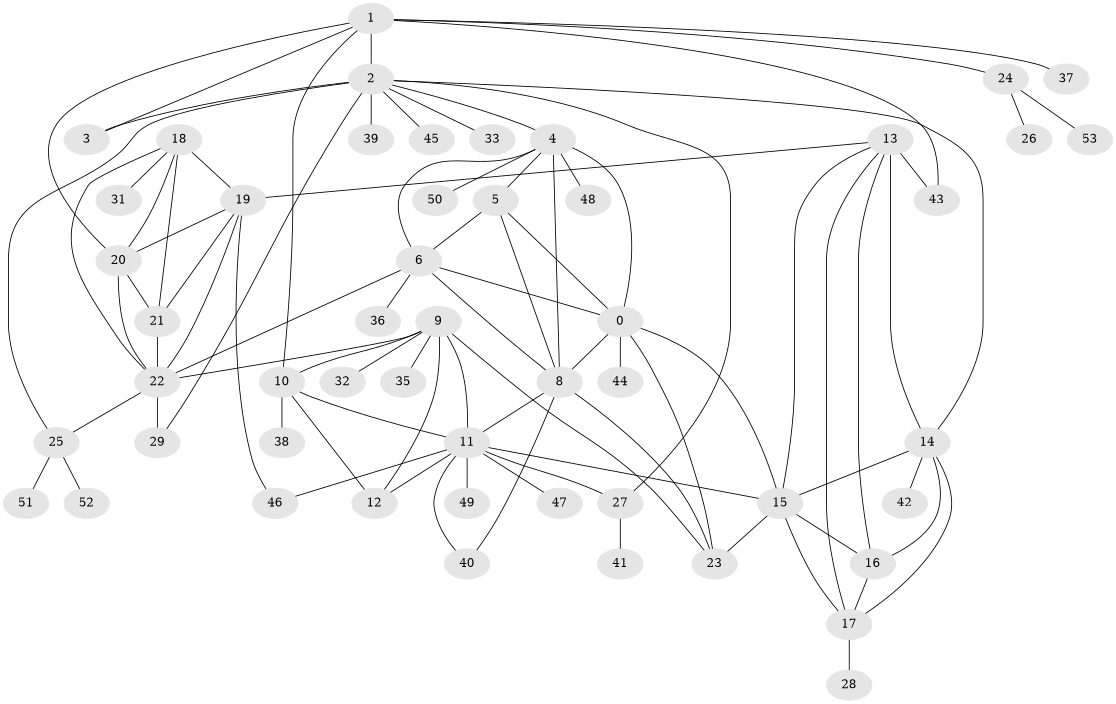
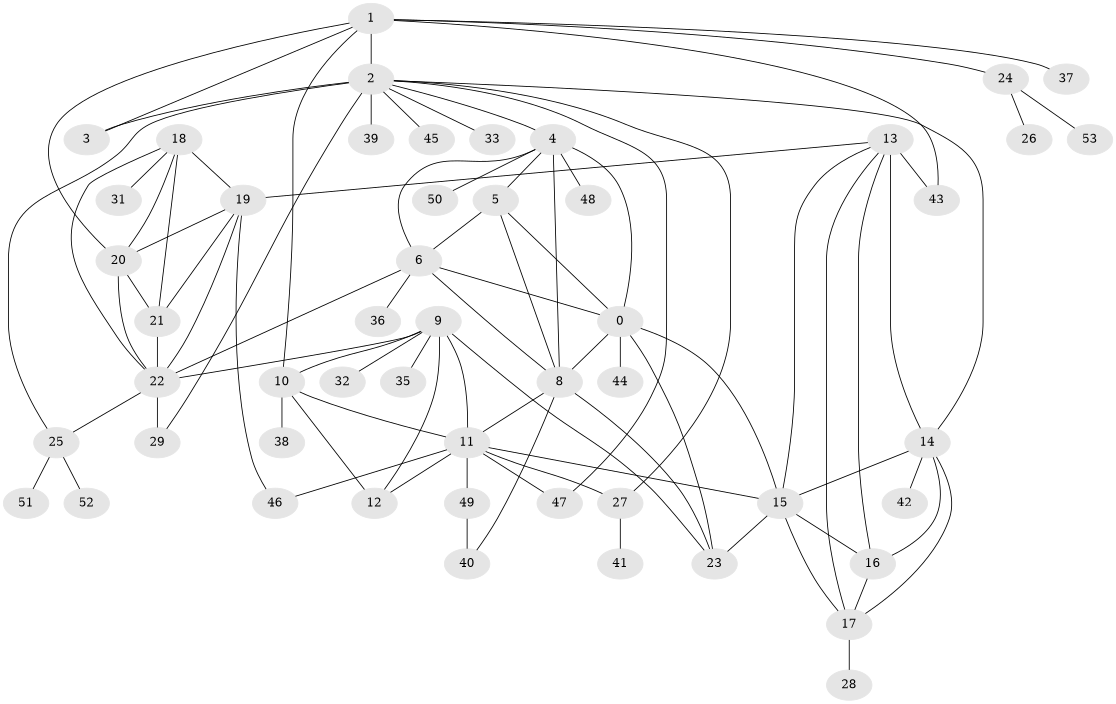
  graph {
    node [color=gray90 style=filled]
    edge [weight=1.0]
    1
    2
    3
    10
    20
    24
    37
    43
    33
    4
    14
    25
    27
    29
    39
    45
    47
    11
    12
    38
    22
    21
    26
    53
    5
    6
    n27 [label=0]
    8
    48
    50
    15
    16
    17
    42
    51
    52
    41
    36
    23
    44
    40
    46
    49
    9
    32
    35
    13
    19
    28
    18
    31
    1 -- 2 [weight=3.0]
    1 -- 3
    1 -- 10
    1 -- 20
    1 -- 24
    1 -- 37
    1 -- 43
    2 -- 3 [weight=4.0]
    2 -- 33
    2 -- 4
    2 -- 14
    2 -- 25
    2 -- 27
    2 -- 29
    2 -- 39
    2 -- 45
+   2 -- 47
    10 -- 11 [weight=2.0]
    10 -- 12
    10 -- 38
    20 -- 22
    20 -- 21 [weight=2.0]
    24 -- 26
    24 -- 53
    4 -- 5
    4 -- 6
    4 -- n27
    4 -- 8
    4 -- 48 [weight=3.0]
    4 -- 50
    14 -- 15
    14 -- 16
    14 -- 17
    14 -- 42
    25 -- 51
    25 -- 52
    27 -- 41
    11 -- 27
    11 -- 47
    11 -- 12 [weight=5.0]
    11 -- 15
-   11 -- 40
+   49 -- 40
    11 -- 46
    11 -- 49
    22 -- 25
    22 -- 29 [weight=2.0]
    21 -- 22
    5 -- 6
    5 -- n27
    5 -- 8
    6 -- 22
    6 -- n27
    6 -- 8
    6 -- 36
    n27 -- 8
    n27 -- 15
    n27 -- 23
    n27 -- 44
    8 -- 11
    8 -- 23
    8 -- 40
    15 -- 16 [weight=3.0]
    15 -- 17
    15 -- 23
    16 -- 17
    17 -- 28 [weight=2.0]
    9 -- 10
    9 -- 11 [weight=2.0]
    9 -- 12
    9 -- 22
    9 -- 23
    9 -- 32
    9 -- 35 [weight=2.0]
    13 -- 43 [weight=4.0]
    13 -- 14
    13 -- 15
    13 -- 16
    13 -- 17
    13 -- 19
    19 -- 20
    19 -- 22
    19 -- 21
    19 -- 46
    18 -- 20
    18 -- 22
    18 -- 21
    18 -- 19
    18 -- 31 [weight=3.0]
  }
